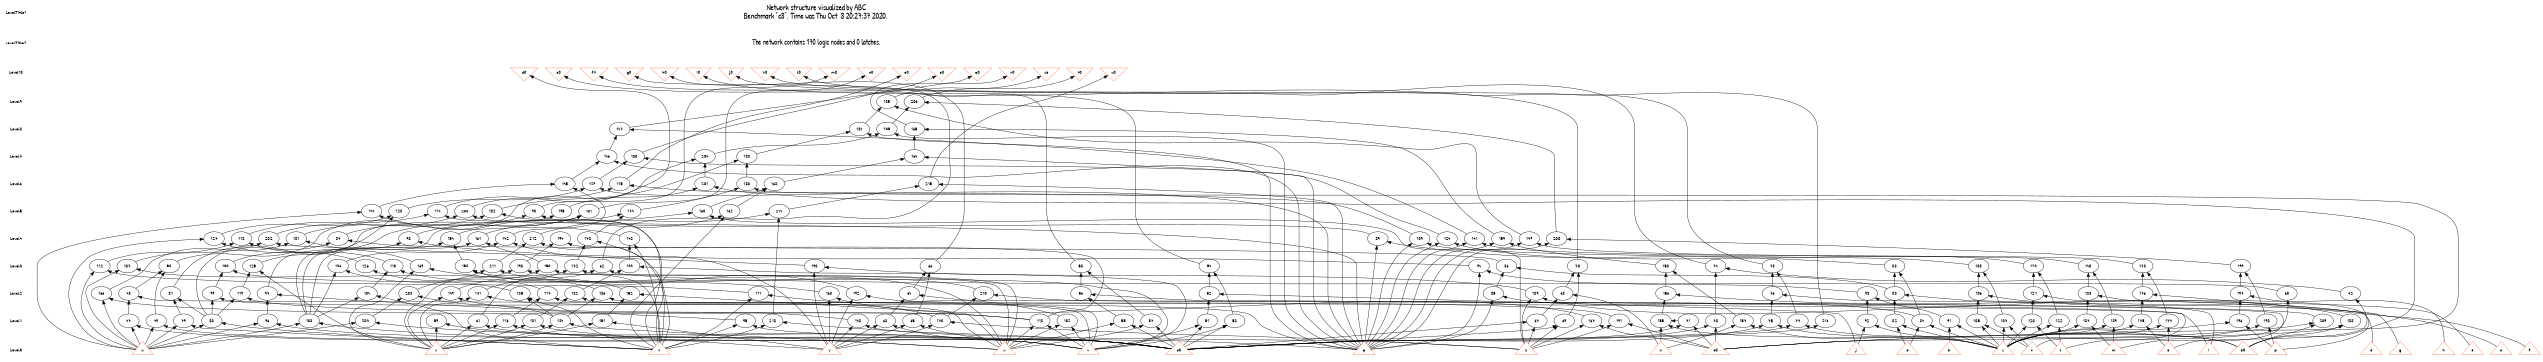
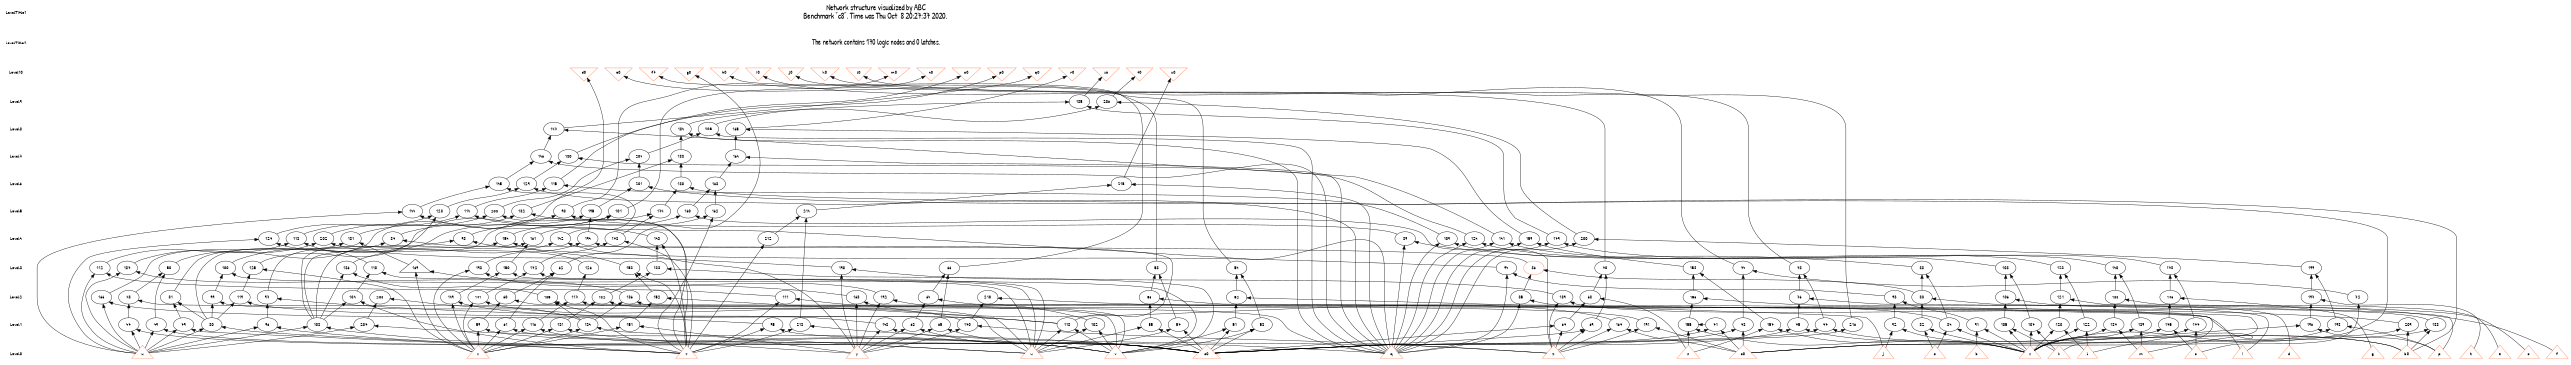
  digraph {
    fontname="Patrick Hand"
    node [fontname="Patrick Hand" shape=ellipse]
    edge [dir=back fontname="Patrick Hand" style=solid]
    LevelTitle1 [shape=plaintext]
    LevelTitle2 [shape=plaintext]
    Level10 [shape=plaintext]
    Level9 [shape=plaintext]
    Level8 [shape=plaintext]
    Level7 [shape=plaintext]
    Level6 [shape=plaintext]
    Level5 [shape=plaintext]
    Level4 [shape=plaintext]
    Level3 [shape=plaintext]
    Level2 [shape=plaintext]
    Level1 [shape=plaintext]
    Level0 [shape=plaintext]
    n14 [fontsize=20 label="Network structure visualized by ABC\nBenchmark \"c8\". Time was Thu Oct  8 20:27:37 2020. " shape=plaintext]
    n15 [fontsize=18 label="The network contains 170 logic nodes and 0 latches.\n" shape=plaintext]
    n16 [color=coral fillcolor=coral label=d0 shape=invtriangle]
    n17 [color=coral fillcolor=coral label=e0 shape=invtriangle]
    n18 [color=coral fillcolor=coral label=f7 shape=invtriangle]
    n19 [color=coral fillcolor=coral label=g0 shape=invtriangle]
    n20 [color=coral fillcolor=coral label=h0 shape=invtriangle]
    n21 [color=coral fillcolor=coral label=i0 shape=invtriangle]
    n22 [color=coral fillcolor=coral label=j0 shape=invtriangle]
    n23 [color=coral fillcolor=coral label=k0 shape=invtriangle]
    n24 [color=coral fillcolor=coral label=l0 shape=invtriangle]
    n25 [color=coral fillcolor=coral label=m0 shape=invtriangle]
    n26 [color=coral fillcolor=coral label=n0 shape=invtriangle]
    n27 [color=coral fillcolor=coral label=o0 shape=invtriangle]
    n28 [color=coral fillcolor=coral label=p0 shape=invtriangle]
    n29 [color=coral fillcolor=coral label=q0 shape=invtriangle]
    n30 [color=coral fillcolor=coral label=r0 shape=invtriangle]
    n31 [color=coral fillcolor=coral label=s6 shape=invtriangle]
    n32 [color=coral fillcolor=coral label=t0 shape=invtriangle]
    n33 [color=coral fillcolor=coral label=u0 shape=invtriangle]
    n34 [label="185\n"]
    n35 [label="206\n"]
    n36 [label="147\n"]
    n37 [label="165\n"]
    n38 [label="184\n"]
    n39 [label="205\n"]
    n40 [label="130\n"]
    n41 [label="146\n"]
    n42 [label="164\n"]
    n43 [label="183\n"]
    n44 [label="204\n"]
    n45 [label="115\n"]
    n46 [label="129\n"]
    n47 [label="145\n"]
    n48 [label="163\n"]
    n49 [label="180\n"]
    n50 [label="201\n"]
    n51 [label="215\n"]
    n52 [label="90\n"]
    n53 [label="101\n"]
    n54 [label="114\n"]
    n55 [label="128\n"]
    n56 [label="144\n"]
    n57 [label="160\n"]
    n58 [label="162\n"]
    n59 [label="174\n"]
    n60 [label="182\n"]
    n61 [label="195\n"]
    n62 [label="203\n"]
    n63 [label="214\n"]
    n64 [label="87\n"]
    n65 [label="89\n"]
    n66 [label="98\n"]
    n67 [label="109\n"]
    n68 [label="113\n"]
    n69 [label="124\n"]
    n70 [label="127\n"]
    n71 [label="141\n"]
    n72 [label="142\n"]
    n73 [label="143\n"]
    n74 [label="154\n"]
    n75 [label="159\n"]
    n76 [label="161\n"]
    n77 [label="173\n"]
    n78 [label="179\n"]
    n79 [label="181\n"]
    n80 [label="194\n"]
    n81 [label="200\n"]
    n82 [label="202\n"]
    n83 [label="212\n"]
    n84 [label="50\n"]
    n85 [label="54\n"]
    n86 [label="58\n"]
    n87 [label="62\n"]
    n88 [label="66\n"]
    n89 [label="70\n"]
    n90 [label="74\n"]
    n91 [label="78\n"]
-   n92 [label="86\n"]
+   n92 [label="86\n" color=coral]
    n93 [label="88\n"]
    n94 [label="94\n"]
    n95 [label="100\n"]
    n96 [label="108\n"]
    n97 [label="110\n"]
    n98 [label="112\n"]
    n99 [label="123\n"]
    n100 [label="125\n"]
    n101 [label="126\n"]
    n102 [label="133\n"]
    n103 [label="136\n"]
    n104 [label="140\n"]
    n105 [label="150\n"]
    n106 [label="153\n"]
    n107 [label="158\n"]
-   n108 [label="169\n"]
+   n108 [label="169\n" shape=triangle]
    n109 [label="172\n"]
    n110 [label="178\n"]
    n111 [label="187\n"]
    n112 [label="190\n"]
    n113 [label="193\n"]
    n114 [label="199\n"]
-   n115 [label="211\n"]
    n116 [label="48\n"]
    n117 [label="52\n"]
    n118 [label="56\n"]
    n119 [label="60\n"]
    n120 [label="64\n"]
    n121 [label="68\n"]
    n122 [label="72\n"]
    n123 [label="76\n"]
    n124 [label="81\n"]
    n125 [label="83\n"]
    n126 [label="85\n"]
    n127 [label="93\n"]
    n128 [label="97\n"]
    n129 [label="99\n"]
    n130 [label="104\n"]
    n131 [label="106\n"]
    n132 [label="111\n"]
    n133 [label="117\n"]
    n134 [label="119\n"]
    n135 [label="121\n"]
    n136 [label="132\n"]
    n137 [label="135\n"]
    n138 [label="138\n"]
    n139 [label="149\n"]
    n140 [label="152\n"]
    n141 [label="156\n"]
    n142 [label="166\n"]
    n143 [label="168\n"]
    n144 [label="171\n"]
    n145 [label="176\n"]
    n146 [label="186\n"]
    n147 [label="189\n"]
    n148 [label="192\n"]
    n149 [label="197\n"]
    n150 [label="208\n"]
    n151 [label="210\n"]
    n152 [label="47\n"]
    n153 [label="49\n"]
    n154 [label="51\n"]
    n155 [label="53\n"]
    n156 [label="55\n"]
    n157 [label="57\n"]
    n158 [label="59\n"]
    n159 [label="61\n"]
    n160 [label="63\n"]
    n161 [label="65\n"]
    n162 [label="67\n"]
    n163 [label="69\n"]
    n164 [label="71\n"]
    n165 [label="73\n"]
    n166 [label="75\n"]
    n167 [label="77\n"]
    n168 [label="79\n"]
    n169 [label="80\n"]
    n170 [label="82\n"]
    n171 [label="84\n"]
    n172 [label="91\n"]
    n173 [label="92\n"]
    n174 [label="95\n"]
    n175 [label="96\n"]
    n176 [label="102\n"]
    n177 [label="103\n"]
    n178 [label="105\n"]
    n179 [label="107\n"]
    n180 [label="116\n"]
    n181 [label="118\n"]
    n182 [label="120\n"]
    n183 [label="122\n"]
    n184 [label="131\n"]
    n185 [label="134\n"]
    n186 [label="137\n"]
    n187 [label="139\n"]
    n188 [label="148\n"]
    n189 [label="151\n"]
    n190 [label="155\n"]
    n191 [label="157\n"]
    n192 [label="167\n"]
    n193 [label="170\n"]
    n194 [label="175\n"]
    n195 [label="177\n"]
    n196 [label="188\n"]
    n197 [label="191\n"]
    n198 [label="196\n"]
    n199 [label="198\n"]
    n200 [label="207\n"]
    n201 [label="209\n"]
    n202 [label="213\n"]
    n203 [label="216\n"]
    n204 [color=coral fillcolor=coral label=a shape=triangle]
    n205 [color=coral fillcolor=coral label=b shape=triangle]
    n206 [color=coral fillcolor=coral label=c shape=triangle]
    n207 [color=coral fillcolor=coral label=d shape=triangle]
    n208 [color=coral fillcolor=coral label=e shape=triangle]
    n209 [color=coral fillcolor=coral label=f shape=triangle]
    n210 [color=coral fillcolor=coral label=g shape=triangle]
    n211 [color=coral fillcolor=coral label=h shape=triangle]
    n212 [color=coral fillcolor=coral label=i shape=triangle]
    n213 [color=coral fillcolor=coral label=j shape=triangle]
    n214 [color=coral fillcolor=coral label=k shape=triangle]
    n215 [color=coral fillcolor=coral label=l shape=triangle]
    n216 [color=coral fillcolor=coral label=m shape=triangle]
    n217 [color=coral fillcolor=coral label=n shape=triangle]
    n218 [color=coral fillcolor=coral label=o shape=triangle]
    n219 [color=coral fillcolor=coral label=p shape=triangle]
    n220 [color=coral fillcolor=coral label=q shape=triangle]
    n221 [color=coral fillcolor=coral label=r shape=triangle]
    n222 [color=coral fillcolor=coral label=s shape=triangle]
    n223 [color=coral fillcolor=coral label=u shape=triangle]
    n224 [color=coral fillcolor=coral label=v shape=triangle]
    n225 [color=coral fillcolor=coral label=w shape=triangle]
    n226 [color=coral fillcolor=coral label=x shape=triangle]
    n227 [color=coral fillcolor=coral label=y shape=triangle]
    n228 [color=coral fillcolor=coral label=z shape=triangle]
    n229 [color=coral fillcolor=coral label=a0 shape=triangle]
    n230 [color=coral fillcolor=coral label=b0 shape=triangle]
    n231 [color=coral fillcolor=coral label=c0 shape=triangle]
    subgraph sub_1 {
      LevelTitle1
      LevelTitle2
      Level10
      Level9
      Level8
      Level7
      Level6
      Level5
      Level4
      Level3
      Level2
      Level1
      Level0
    }
    subgraph sub_2 {
      rank=same
      LevelTitle1
      n14
    }
    subgraph sub_3 {
      rank=same
      LevelTitle2
      n15
    }
    subgraph sub_4 {
      rank=same
      Level10
      n16
      n17
      n18
      n19
      n20
      n21
      n22
      n23
      n24
      n25
      n26
      n27
      n28
      n29
      n30
      n31
      n32
      n33
    }
    subgraph sub_5 {
      rank=same
      Level9
      n34
      n35
    }
    subgraph sub_6 {
      rank=same
      Level8
      n36
      n37
      n38
      n39
    }
    subgraph sub_7 {
      rank=same
      Level7
      n40
      n41
      n42
      n43
      n44
    }
    subgraph sub_8 {
      rank=same
      Level6
      n45
      n46
      n47
      n48
      n49
      n50
      n51
    }
    subgraph sub_9 {
      rank=same
      Level5
      n52
      n53
      n54
      n55
      n56
      n57
      n58
      n59
      n60
      n61
      n62
      n63
    }
    subgraph sub_10 {
      rank=same
      Level4
      n64
      n65
      n66
      n67
      n68
      n69
      n70
      n71
      n72
      n73
      n74
      n75
      n76
      n77
      n78
      n79
      n80
      n81
      n82
      n83
    }
    subgraph sub_11 {
      rank=same
      Level3
      n84
      n85
      n86
      n87
      n88
      n89
      n90
      n91
      n92
      n93
      n94
      n95
      n96
      n97
      n98
      n99
      n100
      n101
      n102
      n103
      n104
      n105
      n106
      n107
      n108
      n109
      n110
      n111
      n112
      n113
      n114
-     n115
    }
    subgraph sub_12 {
      rank=same
      Level2
      n116
      n117
      n118
      n119
      n120
      n121
      n122
      n123
      n124
      n125
      n126
      n127
      n128
      n129
      n130
      n131
      n132
      n133
      n134
      n135
      n136
      n137
      n138
      n139
      n140
      n141
      n142
      n143
      n144
      n145
      n146
      n147
      n148
      n149
      n150
      n151
    }
    subgraph sub_13 {
      rank=same
      Level1
      n152
      n153
      n154
      n155
      n156
      n157
      n158
      n159
      n160
      n161
      n162
      n163
      n164
      n165
      n166
      n167
      n168
      n169
      n170
      n171
      n172
      n173
      n174
      n175
      n176
      n177
      n178
      n179
      n180
      n181
      n182
      n183
      n184
      n185
      n186
      n187
      n188
      n189
      n190
      n191
      n192
      n193
      n194
      n195
      n196
      n197
      n198
      n199
      n200
      n201
      n202
      n203
    }
    subgraph sub_14 {
      rank=same
      Level0
      n204
      n205
      n206
      n207
      n208
      n209
      n210
      n211
      n212
      n213
      n214
      n215
      n216
      n217
      n218
      n219
      n220
      n221
      n222
      n223
      n224
      n225
      n226
      n227
      n228
      n229
      n230
      n231
    }
    LevelTitle1 -> LevelTitle2 [style=invis]
    LevelTitle2 -> Level10 [style=invis]
    Level10 -> Level9 [style=invis]
    Level9 -> Level8 [style=invis]
    Level8 -> Level7 [style=invis]
    Level7 -> Level6 [style=invis]
    Level6 -> Level5 [style=invis]
    Level5 -> Level4 [style=invis]
    Level4 -> Level3 [style=invis]
    Level3 -> Level2 [style=invis]
    Level2 -> Level1 [style=invis]
    Level1 -> Level0 [style=invis]
    n14 -> n15 [style=invis]
    n15 -> n16 [style=invis]
    n15 -> n17 [style=invis]
    n15 -> n18 [style=invis]
    n15 -> n19 [style=invis]
    n15 -> n20 [style=invis]
    n15 -> n21 [style=invis]
    n15 -> n22 [style=invis]
    n15 -> n23 [style=invis]
    n15 -> n24 [style=invis]
    n15 -> n25 [style=invis]
    n15 -> n26 [style=invis]
    n15 -> n27 [style=invis]
    n15 -> n28 [style=invis]
    n15 -> n29 [style=invis]
    n15 -> n30 [style=invis]
    n15 -> n31 [style=invis]
    n15 -> n32 [style=invis]
    n15 -> n33 [style=invis]
    n16 -> n17 [style=invis]
    n16 -> n84
    n17 -> n18 [style=invis]
    n17 -> n85
    n18 -> n19 [style=invis]
    n18 -> n86
    n19 -> n20 [style=invis]
    n19 -> n87
    n20 -> n21 [style=invis]
    n20 -> n88
    n21 -> n22 [style=invis]
    n21 -> n89
    n22 -> n23 [style=invis]
    n22 -> n90
    n23 -> n24 [style=invis]
    n23 -> n91
    n24 -> n25 [style=invis]
    n24 -> n203
    n25 -> n26 [style=invis]
    n25 -> n52
    n26 -> n27 [style=invis]
    n26 -> n53
    n27 -> n28 [style=invis]
    n27 -> n45
    n28 -> n29 [style=invis]
    n28 -> n40
    n29 -> n30 [style=invis]
    n29 -> n36
    n30 -> n31 [style=invis]
    n30 -> n37
    n31 -> n32 [style=invis]
    n31 -> n34
    n32 -> n33 [style=invis]
    n32 -> n35
    n33 -> n51
    n34 -> n38
    n34 -> n78
    n35 -> n39
    n35 -> n81
    n36 -> n41
    n36 -> n71
    n37 -> n42
    n37 -> n75
    n38 -> n43
    n38 -> n220
    n39 -> n44
    n39 -> n220
    n40 -> n46
    n40 -> n69
    n41 -> n47
    n41 -> n220
    n42 -> n48
    n42 -> n220
    n43 -> n49
    n43 -> n60
    n44 -> n50
    n44 -> n62
    n45 -> n54
    n45 -> n67
    n46 -> n55
    n46 -> n220
    n47 -> n56
    n47 -> n72
    n48 -> n57
    n48 -> n58
    n49 -> n59
    n49 -> n229
    n50 -> n61
    n50 -> n230
    n51 -> n63
    n51 -> n220
    n52 -> n64
    n52 -> n65
    n53 -> n66
    n53 -> n95
    n54 -> n68
    n54 -> n220
    n55 -> n70
    n55 -> n100
    n56 -> n73
    n56 -> n223
    n57 -> n74
    n57 -> n228
    n58 -> n76
    n58 -> n221
    n59 -> n77
    n59 -> n177
    n60 -> n79
    n60 -> n221
+   n61 -> n80
    n61 -> n169
    n62 -> n82
    n62 -> n221
    n63 -> n83
    n63 -> n202
    n64 -> n92
    n64 -> n124
    n65 -> n93
    n65 -> n220
    n66 -> n94
    n66 -> n128
    n67 -> n96
    n67 -> n220
    n68 -> n97
    n68 -> n98
    n69 -> n99
    n69 -> n220
    n70 -> n101
    n70 -> n223
    n71 -> n104
    n71 -> n220
    n72 -> n103
    n72 -> n227
    n73 -> n102
    n73 -> n221
    n74 -> n106
    n74 -> n177
    n75 -> n107
    n75 -> n220
    n76 -> n105
    n76 -> n177
    n77 -> n109
    n77 -> n221
    n78 -> n110
    n78 -> n220
    n79 -> n108
    n79 -> n142
    n80 -> n113
    n80 -> n181
    n81 -> n114
    n81 -> n220
    n82 -> n111
    n82 -> n112
-   n83 -> n115
    n83 -> n221
    n84 -> n116
    n84 -> n153
    n85 -> n117
    n85 -> n155
    n86 -> n118
    n86 -> n157
    n87 -> n119
    n87 -> n159
    n88 -> n120
    n88 -> n161
    n89 -> n121
    n89 -> n163
    n90 -> n122
    n90 -> n165
    n91 -> n123
    n91 -> n167
    n92 -> n125
    n92 -> n126
    n93 -> n125
    n93 -> n171
    n94 -> n127
    n94 -> n220
    n95 -> n129
    n95 -> n224
    n96 -> n131
    n96 -> n179
    n97 -> n130
    n97 -> n225
    n98 -> n132
    n98 -> n223
    n99 -> n135
    n99 -> n183
    n100 -> n134
    n100 -> n226
    n101 -> n133
    n102 -> n136
    n102 -> n224
    n103 -> n137
    n103 -> n177
    n104 -> n138
    n104 -> n187
    n105 -> n139
    n105 -> n225
    n106 -> n140
    n106 -> n221
    n107 -> n141
    n107 -> n191
    n108 -> n143
    n108 -> n226
    n109 -> n144
    n109 -> n225
    n110 -> n145
    n110 -> n195
    n111 -> n146
    n111 -> n223
    n112 -> n147
    n112 -> n227
    n113 -> n148
    n113 -> n226
    n114 -> n149
    n114 -> n199
-   n115 -> n150
-   n115 -> n151
    n116 -> n152
    n116 -> n212
    n117 -> n154
    n117 -> n213
    n118 -> n156
    n118 -> n214
+   n119 -> n158
    n119 -> n215
    n120 -> n160
    n120 -> n216
    n121 -> n162
    n121 -> n217
    n122 -> n218
    n123 -> n166
    n123 -> n219
    n124 -> n168
    n124 -> n169
    n125 -> n170
    n125 -> n212
    n126 -> n171
    n126 -> n220
    n127 -> n172
    n127 -> n173
    n128 -> n174
    n128 -> n175
    n129 -> n169
    n129 -> n220
    n130 -> n177
    n130 -> n221
    n131 -> n178
    n131 -> n206
    n132 -> n176
    n132 -> n221
    n133 -> n180
    n133 -> n224
    n134 -> n169
    n134 -> n181
    n135 -> n182
    n135 -> n207
    n136 -> n184
    n136 -> n225
    n137 -> n185
    n137 -> n221
    n138 -> n186
    n138 -> n208
    n139 -> n188
    n139 -> n226
    n140 -> n189
    n140 -> n225
    n141 -> n190
    n141 -> n209
    n142 -> n181
    n142 -> n223
    n143 -> n192
    n143 -> n227
    n144 -> n193
    n144 -> n226
    n145 -> n194
    n145 -> n210
    n146 -> n185
    n146 -> n224
    n147 -> n196
    n147 -> n228
    n148 -> n197
    n148 -> n227
    n149 -> n198
    n149 -> n211
    n150 -> n185
    n150 -> n200
    n151 -> n193
    n151 -> n201
    n152 -> n223
    n152 -> n231
    n153 -> n223
    n153 -> n231
    n154 -> n224
    n154 -> n231
    n155 -> n224
    n155 -> n231
    n156 -> n225
    n156 -> n231
    n157 -> n225
    n157 -> n231
    n158 -> n226
    n158 -> n231
    n159 -> n226
    n159 -> n231
    n160 -> n227
    n160 -> n231
    n161 -> n227
    n161 -> n231
    n162 -> n228
    n162 -> n231
    n163 -> n228
    n163 -> n231
    n164 -> n229
    n164 -> n231
    n165 -> n229
    n165 -> n231
    n166 -> n230
    n166 -> n231
    n167 -> n230
    n167 -> n231
    n168 -> n221
    n168 -> n223
    n169 -> n221
    n169 -> n223
    n170 -> n204
    n170 -> n222
    n171 -> n204
    n171 -> n222
    n172 -> n205
    n172 -> n222
    n173 -> n213
    n173 -> n222
    n174 -> n220
    n174 -> n221
    n175 -> n223
    n175 -> n224
    n176 -> n224
    n176 -> n225
    n177 -> n223
    n177 -> n224
    n178 -> n214
    n178 -> n222
    n179 -> n214
    n179 -> n222
    n180 -> n225
    n180 -> n226
    n181 -> n224
    n181 -> n225
    n182 -> n215
    n182 -> n222
    n183 -> n215
    n183 -> n222
    n184 -> n226
    n184 -> n227
    n185 -> n225
    n185 -> n226
    n186 -> n216
    n186 -> n222
    n187 -> n216
    n187 -> n222
    n188 -> n227
    n188 -> n228
    n189 -> n226
    n189 -> n227
    n190 -> n164
    n190 -> n217
    n190 -> n222
    n191 -> n217
    n191 -> n222
    n192 -> n228
    n192 -> n229
    n193 -> n227
    n193 -> n228
    n194 -> n218
    n194 -> n222
    n195 -> n218
    n195 -> n222
    n196 -> n229
    n196 -> n230
    n197 -> n228
    n197 -> n229
    n198 -> n219
    n198 -> n222
    n199 -> n219
    n199 -> n222
    n200 -> n223
    n200 -> n224
    n201 -> n229
    n201 -> n230
    n202 -> n221
    n202 -> n231
    n203 -> n231
  }
